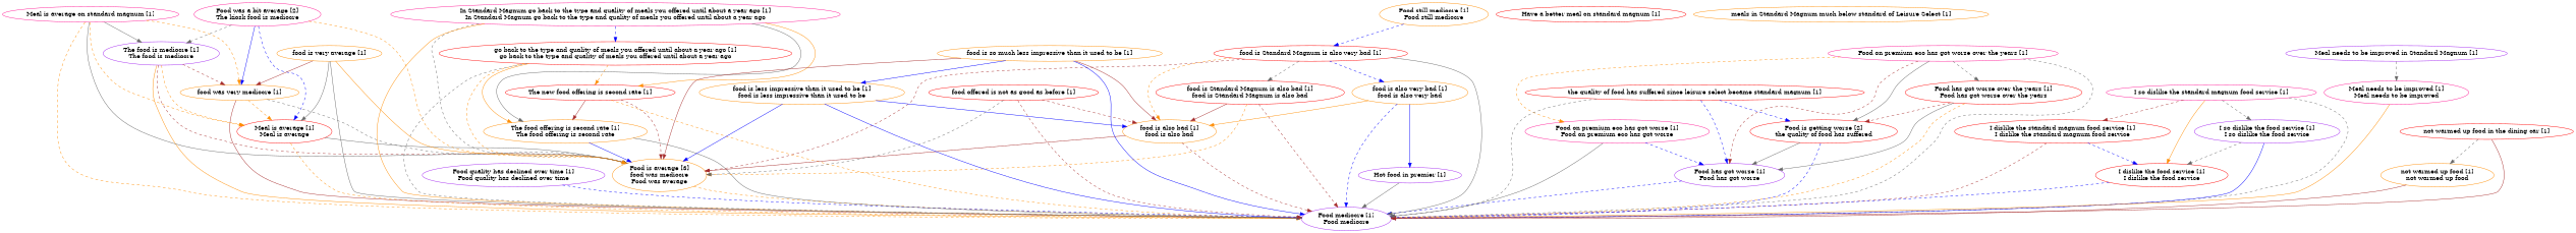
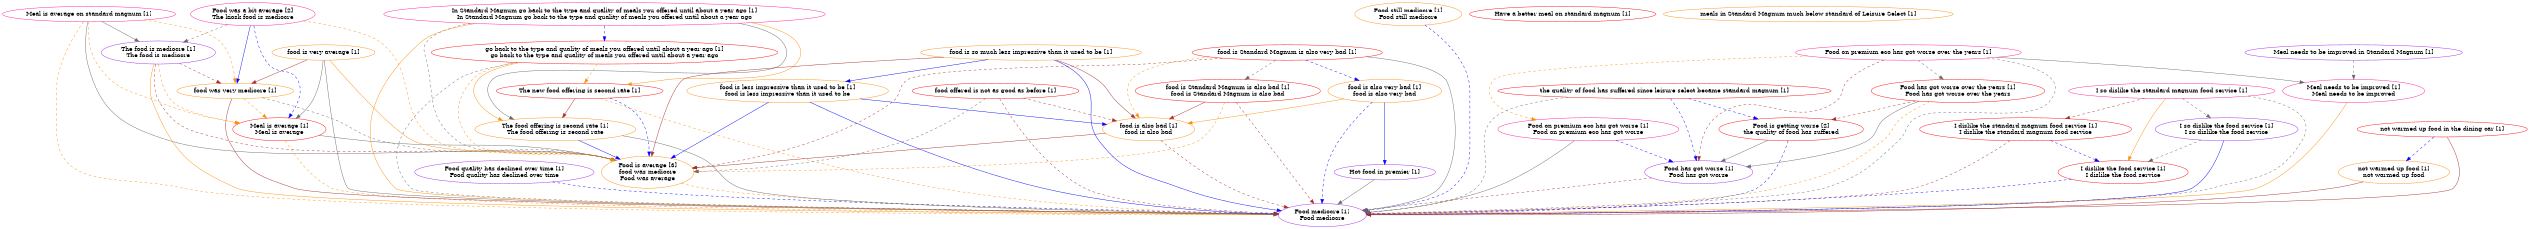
  digraph {
    node [color=red]
    edge [color=gray40 style=dashed]
    "Food is average [3]\nfood was mediocre\nFood was average" [color=darkorange]
    "Food mediocre [1]\nFood mediocre" [color=purple]
    "Food is getting worse [2]\nthe quality of food has suffered"
    "Food has got worse [1]\nFood has got worse" [color=purple]
    "Food was a bit average [2]\nThe kiosk food is mediocre" [color=deeppink]
    "Meal is average [1]\nMeal is average"
    "The food is mediocre [1]\nThe food is mediocre" [color=purple]
    "food was very mediocre [1]" [color=darkorange]
    "Food still mediocre [1]\nFood still mediocre" [color=darkorange]
    "Food quality has declined over time [1]\nFood quality has declined over time" [color=purple]
    "Food on premium eco has got worse over the years [1]" [color=deeppink]
    "Food on premium eco has got worse [1]\nFood on premium eco has got worse" [color=deeppink]
    "Food has got worse over the years [1]\nFood has got worse over the years"
    "Have a better meal on standard magnum [1]"
    "Hot food in premier [1]" [color=purple]
    "I so dislike the standard magnum food service [1]" [color=deeppink]
    "I dislike the standard magnum food service [1]\nI dislike the standard magnum food service"
    "I dislike the food service [1]\nI dislike the food service"
    "I so dislike the food service [1]\nI so dislike the food service" [color=purple]
    "In Standard Magnum go back to the type and quality of meals you offered until about a year ago [1]\nIn Standard Magnum go back to the type and quality of meals you offered until about a year ago" [color=deeppink]
    "go back to the type and quality of meals you offered until about a year ago [1]\ngo back to the type and quality of meals you offered until about a year ago"
    "The new food offering is second rate [1]"
    "The food offering is second rate [1]\nThe food offering is second rate" [color=darkorange]
    "Meal is average on standard magnum [1]" [color=deeppink]
    "Meal needs to be improved in Standard Magnum [1]" [color=purple]
    "Meal needs to be improved [1]\nMeal needs to be improved" [color=deeppink]
    "food is Standard Magnum is also very bad [1]"
    "food is Standard Magnum is also bad [1]\nfood is Standard Magnum is also bad"
    "food is also bad [1]\nfood is also bad" [color=darkorange]
    "food is also very bad [1]\nfood is also very bad" [color=darkorange]
    "food is so much less impressive than it used to be [1]" [color=darkorange]
    "food is less impressive than it used to be [1]\nfood is less impressive than it used to be" [color=darkorange]
    "food is very average [1]" [color=darkorange]
    "food offered is not as good as before [1]"
    "meals in Standard Magnum much below standard of Leisure Select [1]" [color=darkorange]
    "not warmed up food in the dining car [1]"
    "not warmed up food [1]\nnot warmed up food" [color=darkorange]
    "the quality of food has suffered since leisure select became standard magnum [1]"
    "Food is average [3]\nfood was mediocre\nFood was average" -> "Food mediocre [1]\nFood mediocre" [color=darkorange]
    "Food is getting worse [2]\nthe quality of food has suffered" -> "Food mediocre [1]\nFood mediocre" [color=blue]
    "Food is getting worse [2]\nthe quality of food has suffered" -> "Food has got worse [1]\nFood has got worse" [style=solid]
-   "Food has got worse [1]\nFood has got worse" -> "Food mediocre [1]\nFood mediocre" [color=blue]
+   "Food has got worse [1]\nFood has got worse" -> "Food mediocre [1]\nFood mediocre" [color=brown]
    "Food was a bit average [2]\nThe kiosk food is mediocre" -> "Food is average [3]\nfood was mediocre\nFood was average" [color=darkorange]
    "Food was a bit average [2]\nThe kiosk food is mediocre" -> "Meal is average [1]\nMeal is average" [color=blue]
    "Food was a bit average [2]\nThe kiosk food is mediocre" -> "The food is mediocre [1]\nThe food is mediocre"
    "Food was a bit average [2]\nThe kiosk food is mediocre" -> "food was very mediocre [1]" [color=blue style=solid]
    "Meal is average [1]\nMeal is average" -> "Food is average [3]\nfood was mediocre\nFood was average" [style=solid]
    "Meal is average [1]\nMeal is average" -> "Food mediocre [1]\nFood mediocre" [color=darkorange]
    "The food is mediocre [1]\nThe food is mediocre" -> "Food is average [3]\nfood was mediocre\nFood was average" [color=brown]
    "The food is mediocre [1]\nThe food is mediocre" -> "Food mediocre [1]\nFood mediocre" [color=darkorange style=solid]
    "The food is mediocre [1]\nThe food is mediocre" -> "Meal is average [1]\nMeal is average" [color=darkorange]
    "The food is mediocre [1]\nThe food is mediocre" -> "food was very mediocre [1]" [color=brown]
    "food was very mediocre [1]" -> "Food is average [3]\nfood was mediocre\nFood was average"
    "food was very mediocre [1]" -> "Food mediocre [1]\nFood mediocre" [color=brown style=solid]
    "food was very mediocre [1]" -> "Meal is average [1]\nMeal is average" [color=darkorange]
-   "Food still mediocre [1]\nFood still mediocre" -> "food is Standard Magnum is also very bad [1]" [color=blue]
+   "Food still mediocre [1]\nFood still mediocre" -> "Food mediocre [1]\nFood mediocre" [color=blue]
    "Food quality has declined over time [1]\nFood quality has declined over time" -> "Food mediocre [1]\nFood mediocre" [color=blue]
    "Food on premium eco has got worse over the years [1]" -> "Food mediocre [1]\nFood mediocre"
-   "Food on premium eco has got worse over the years [1]" -> "Food is getting worse [2]\nthe quality of food has suffered" [style=solid]
+   "Food on premium eco has got worse over the years [1]" -> "Meal needs to be improved [1]\nMeal needs to be improved" [style=solid]
    "Food on premium eco has got worse over the years [1]" -> "Food has got worse [1]\nFood has got worse" [color=brown]
    "Food on premium eco has got worse over the years [1]" -> "Food on premium eco has got worse [1]\nFood on premium eco has got worse" [color=darkorange]
    "Food on premium eco has got worse over the years [1]" -> "Food has got worse over the years [1]\nFood has got worse over the years"
    "Food on premium eco has got worse [1]\nFood on premium eco has got worse" -> "Food mediocre [1]\nFood mediocre" [style=solid]
    "Food on premium eco has got worse [1]\nFood on premium eco has got worse" -> "Food has got worse [1]\nFood has got worse" [color=blue]
    "Food has got worse over the years [1]\nFood has got worse over the years" -> "Food mediocre [1]\nFood mediocre" [color=darkorange]
    "Food has got worse over the years [1]\nFood has got worse over the years" -> "Food is getting worse [2]\nthe quality of food has suffered" [color=brown]
    "Food has got worse over the years [1]\nFood has got worse over the years" -> "Food has got worse [1]\nFood has got worse" [style=solid]
    "Hot food in premier [1]" -> "Food mediocre [1]\nFood mediocre" [style=solid]
    "I so dislike the standard magnum food service [1]" -> "Food mediocre [1]\nFood mediocre"
    "I so dislike the standard magnum food service [1]" -> "I dislike the standard magnum food service [1]\nI dislike the standard magnum food service" [color=brown]
    "I so dislike the standard magnum food service [1]" -> "I dislike the food service [1]\nI dislike the food service" [color=darkorange style=solid]
    "I so dislike the standard magnum food service [1]" -> "I so dislike the food service [1]\nI so dislike the food service"
    "I dislike the standard magnum food service [1]\nI dislike the standard magnum food service" -> "Food mediocre [1]\nFood mediocre" [color=brown]
    "I dislike the standard magnum food service [1]\nI dislike the standard magnum food service" -> "I dislike the food service [1]\nI dislike the food service" [color=blue]
    "I dislike the food service [1]\nI dislike the food service" -> "Food mediocre [1]\nFood mediocre" [color=blue]
    "I so dislike the food service [1]\nI so dislike the food service" -> "Food mediocre [1]\nFood mediocre" [color=blue style=solid]
    "I so dislike the food service [1]\nI so dislike the food service" -> "I dislike the food service [1]\nI dislike the food service"
    "In Standard Magnum go back to the type and quality of meals you offered until about a year ago [1]\nIn Standard Magnum go back to the type and quality of meals you offered until about a year ago" -> "Food is average [3]\nfood was mediocre\nFood was average"
    "In Standard Magnum go back to the type and quality of meals you offered until about a year ago [1]\nIn Standard Magnum go back to the type and quality of meals you offered until about a year ago" -> "Food mediocre [1]\nFood mediocre" [color=darkorange style=solid]
    "In Standard Magnum go back to the type and quality of meals you offered until about a year ago [1]\nIn Standard Magnum go back to the type and quality of meals you offered until about a year ago" -> "go back to the type and quality of meals you offered until about a year ago [1]\ngo back to the type and quality of meals you offered until about a year ago" [color=blue]
    "In Standard Magnum go back to the type and quality of meals you offered until about a year ago [1]\nIn Standard Magnum go back to the type and quality of meals you offered until about a year ago" -> "The new food offering is second rate [1]" [color=darkorange style=solid]
    "In Standard Magnum go back to the type and quality of meals you offered until about a year ago [1]\nIn Standard Magnum go back to the type and quality of meals you offered until about a year ago" -> "The food offering is second rate [1]\nThe food offering is second rate" [style=solid]
    "go back to the type and quality of meals you offered until about a year ago [1]\ngo back to the type and quality of meals you offered until about a year ago" -> "Food is average [3]\nfood was mediocre\nFood was average" [color=darkorange]
    "go back to the type and quality of meals you offered until about a year ago [1]\ngo back to the type and quality of meals you offered until about a year ago" -> "Food mediocre [1]\nFood mediocre"
    "go back to the type and quality of meals you offered until about a year ago [1]\ngo back to the type and quality of meals you offered until about a year ago" -> "The new food offering is second rate [1]" [color=darkorange]
    "go back to the type and quality of meals you offered until about a year ago [1]\ngo back to the type and quality of meals you offered until about a year ago" -> "The food offering is second rate [1]\nThe food offering is second rate" [color=darkorange style=solid]
-   "The new food offering is second rate [1]" -> "Food is average [3]\nfood was mediocre\nFood was average" [color=brown]
+   "The new food offering is second rate [1]" -> "Food is average [3]\nfood was mediocre\nFood was average" [color=blue]
    "The new food offering is second rate [1]" -> "Food mediocre [1]\nFood mediocre" [color=darkorange]
    "The new food offering is second rate [1]" -> "The food offering is second rate [1]\nThe food offering is second rate" [color=brown style=solid]
    "The food offering is second rate [1]\nThe food offering is second rate" -> "Food is average [3]\nfood was mediocre\nFood was average" [color=blue style=solid]
    "The food offering is second rate [1]\nThe food offering is second rate" -> "Food mediocre [1]\nFood mediocre" [style=solid]
    "Meal is average on standard magnum [1]" -> "Food is average [3]\nfood was mediocre\nFood was average" [style=solid]
    "Meal is average on standard magnum [1]" -> "Food mediocre [1]\nFood mediocre" [color=darkorange]
    "Meal is average on standard magnum [1]" -> "Meal is average [1]\nMeal is average" [color=darkorange]
    "Meal is average on standard magnum [1]" -> "The food is mediocre [1]\nThe food is mediocre" [style=solid]
    "Meal is average on standard magnum [1]" -> "food was very mediocre [1]" [color=darkorange]
    "Meal needs to be improved in Standard Magnum [1]" -> "Meal needs to be improved [1]\nMeal needs to be improved"
    "Meal needs to be improved [1]\nMeal needs to be improved" -> "Food mediocre [1]\nFood mediocre" [color=darkorange style=solid]
    "food is Standard Magnum is also very bad [1]" -> "Food is average [3]\nfood was mediocre\nFood was average" [color=brown]
    "food is Standard Magnum is also very bad [1]" -> "Food mediocre [1]\nFood mediocre" [style=solid]
    "food is Standard Magnum is also very bad [1]" -> "food is Standard Magnum is also bad [1]\nfood is Standard Magnum is also bad"
    "food is Standard Magnum is also very bad [1]" -> "food is also bad [1]\nfood is also bad" [color=darkorange]
    "food is Standard Magnum is also very bad [1]" -> "food is also very bad [1]\nfood is also very bad" [color=blue]
    "food is Standard Magnum is also bad [1]\nfood is Standard Magnum is also bad" -> "Food is average [3]\nfood was mediocre\nFood was average" [color=darkorange]
    "food is Standard Magnum is also bad [1]\nfood is Standard Magnum is also bad" -> "Food mediocre [1]\nFood mediocre" [color=brown]
    "food is Standard Magnum is also bad [1]\nfood is Standard Magnum is also bad" -> "food is also bad [1]\nfood is also bad" [color=brown style=solid]
    "food is also bad [1]\nfood is also bad" -> "Food is average [3]\nfood was mediocre\nFood was average" [color=brown style=solid]
    "food is also bad [1]\nfood is also bad" -> "Food mediocre [1]\nFood mediocre" [color=brown]
    "food is also very bad [1]\nfood is also very bad" -> "Food mediocre [1]\nFood mediocre" [color=blue]
    "food is also very bad [1]\nfood is also very bad" -> "Hot food in premier [1]" [color=blue style=solid]
    "food is also very bad [1]\nfood is also very bad" -> "food is also bad [1]\nfood is also bad" [color=darkorange style=solid]
    "food is so much less impressive than it used to be [1]" -> "Food is average [3]\nfood was mediocre\nFood was average" [color=brown style=solid]
    "food is so much less impressive than it used to be [1]" -> "Food mediocre [1]\nFood mediocre" [color=blue style=solid]
    "food is so much less impressive than it used to be [1]" -> "food is also bad [1]\nfood is also bad" [color=brown style=solid]
    "food is so much less impressive than it used to be [1]" -> "food is less impressive than it used to be [1]\nfood is less impressive than it used to be" [color=blue style=solid]
    "food is less impressive than it used to be [1]\nfood is less impressive than it used to be" -> "Food is average [3]\nfood was mediocre\nFood was average" [color=blue style=solid]
    "food is less impressive than it used to be [1]\nfood is less impressive than it used to be" -> "Food mediocre [1]\nFood mediocre" [color=blue style=solid]
    "food is less impressive than it used to be [1]\nfood is less impressive than it used to be" -> "food is also bad [1]\nfood is also bad" [color=blue style=solid]
    "food is very average [1]" -> "Food is average [3]\nfood was mediocre\nFood was average" [color=darkorange style=solid]
    "food is very average [1]" -> "Food mediocre [1]\nFood mediocre" [style=solid]
    "food is very average [1]" -> "Meal is average [1]\nMeal is average" [style=solid]
    "food is very average [1]" -> "food was very mediocre [1]" [color=brown style=solid]
    "food offered is not as good as before [1]" -> "Food is average [3]\nfood was mediocre\nFood was average"
    "food offered is not as good as before [1]" -> "Food mediocre [1]\nFood mediocre" [color=brown]
    "food offered is not as good as before [1]" -> "food is also bad [1]\nfood is also bad" [color=brown]
    "not warmed up food in the dining car [1]" -> "Food mediocre [1]\nFood mediocre" [color=brown style=solid]
-   "not warmed up food in the dining car [1]" -> "not warmed up food [1]\nnot warmed up food"
+   "not warmed up food in the dining car [1]" -> "not warmed up food [1]\nnot warmed up food" [color=blue]
    "not warmed up food [1]\nnot warmed up food" -> "Food mediocre [1]\nFood mediocre" [color=brown style=solid]
    "the quality of food has suffered since leisure select became standard magnum [1]" -> "Food mediocre [1]\nFood mediocre"
    "the quality of food has suffered since leisure select became standard magnum [1]" -> "Food is getting worse [2]\nthe quality of food has suffered" [color=blue]
    "the quality of food has suffered since leisure select became standard magnum [1]" -> "Food has got worse [1]\nFood has got worse" [color=blue]
  }
